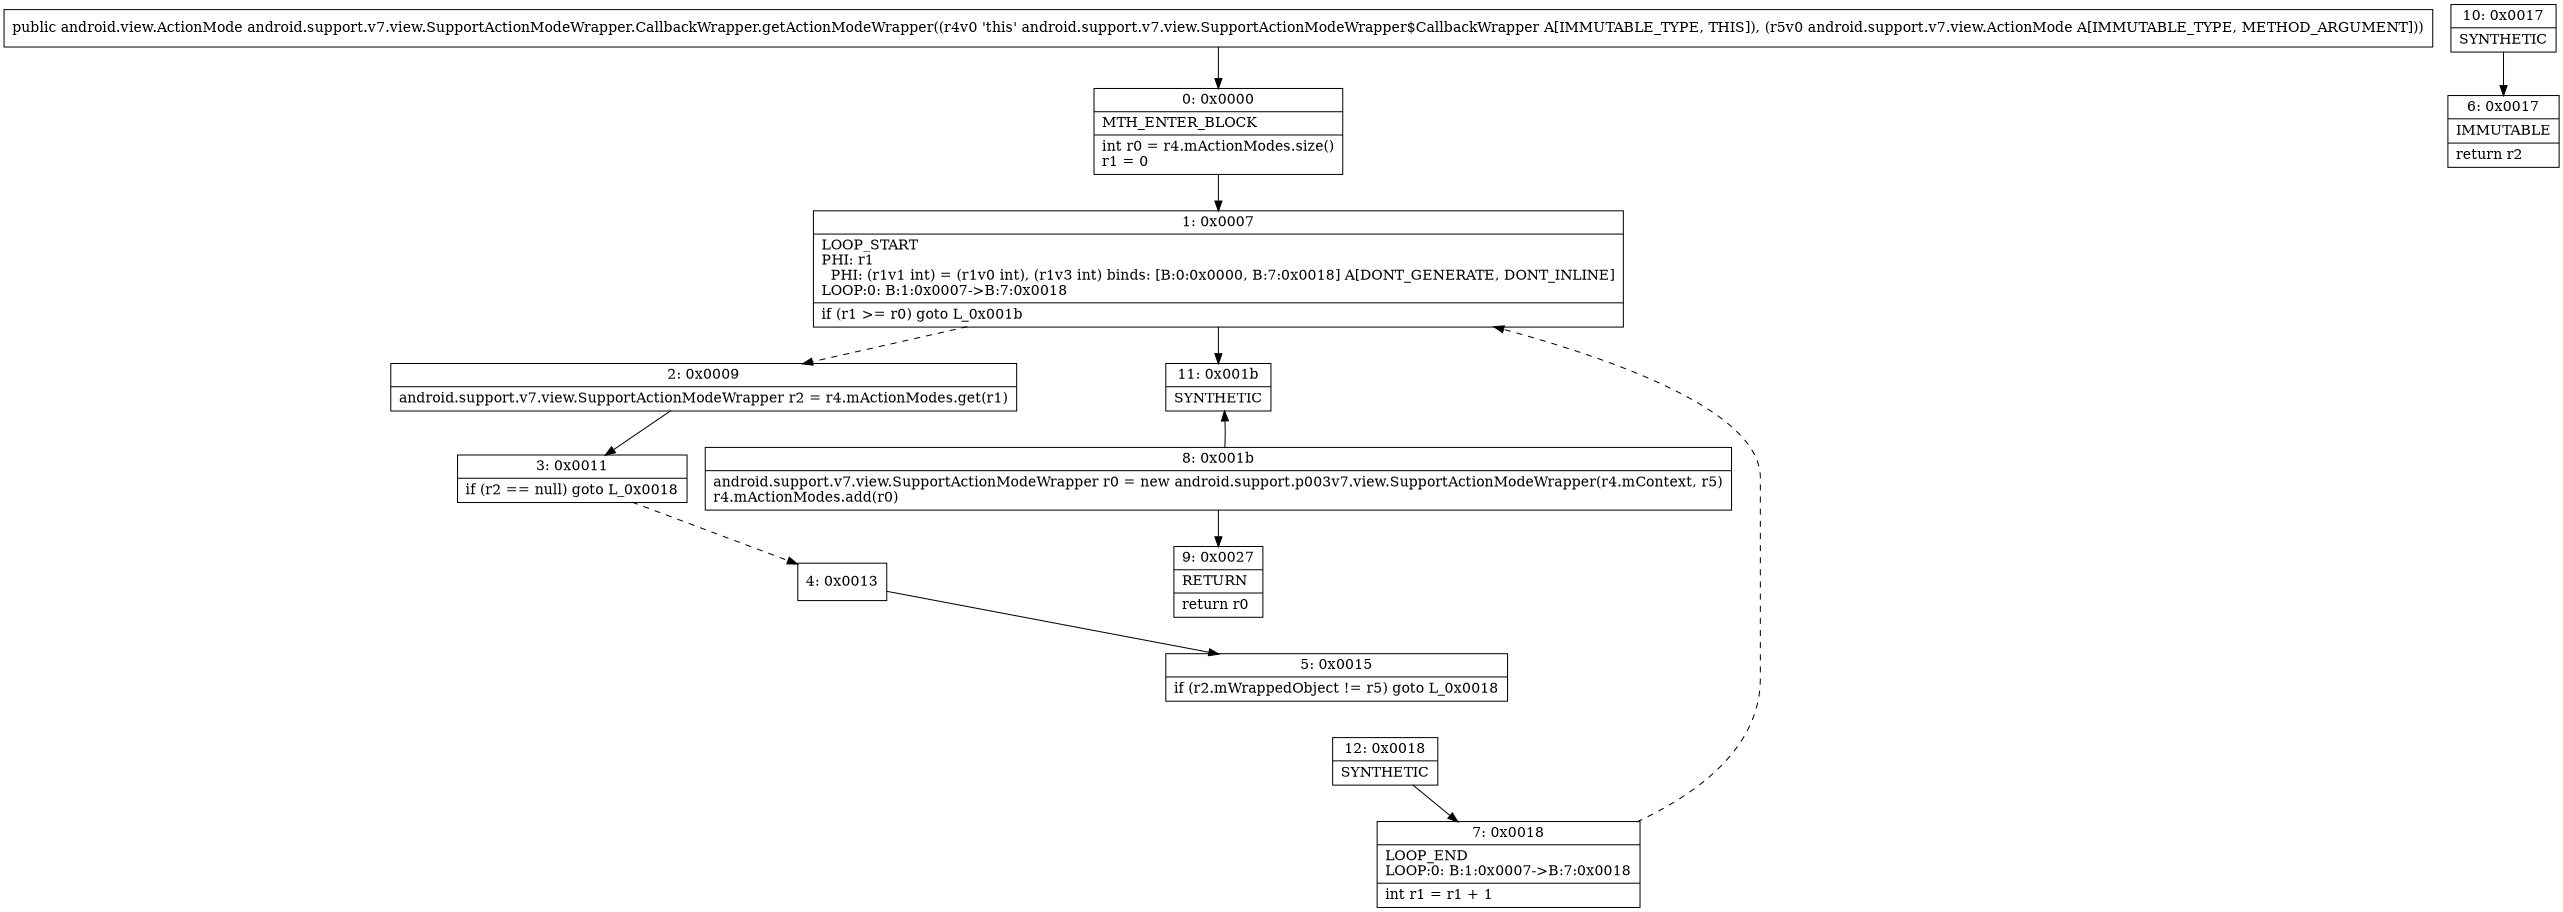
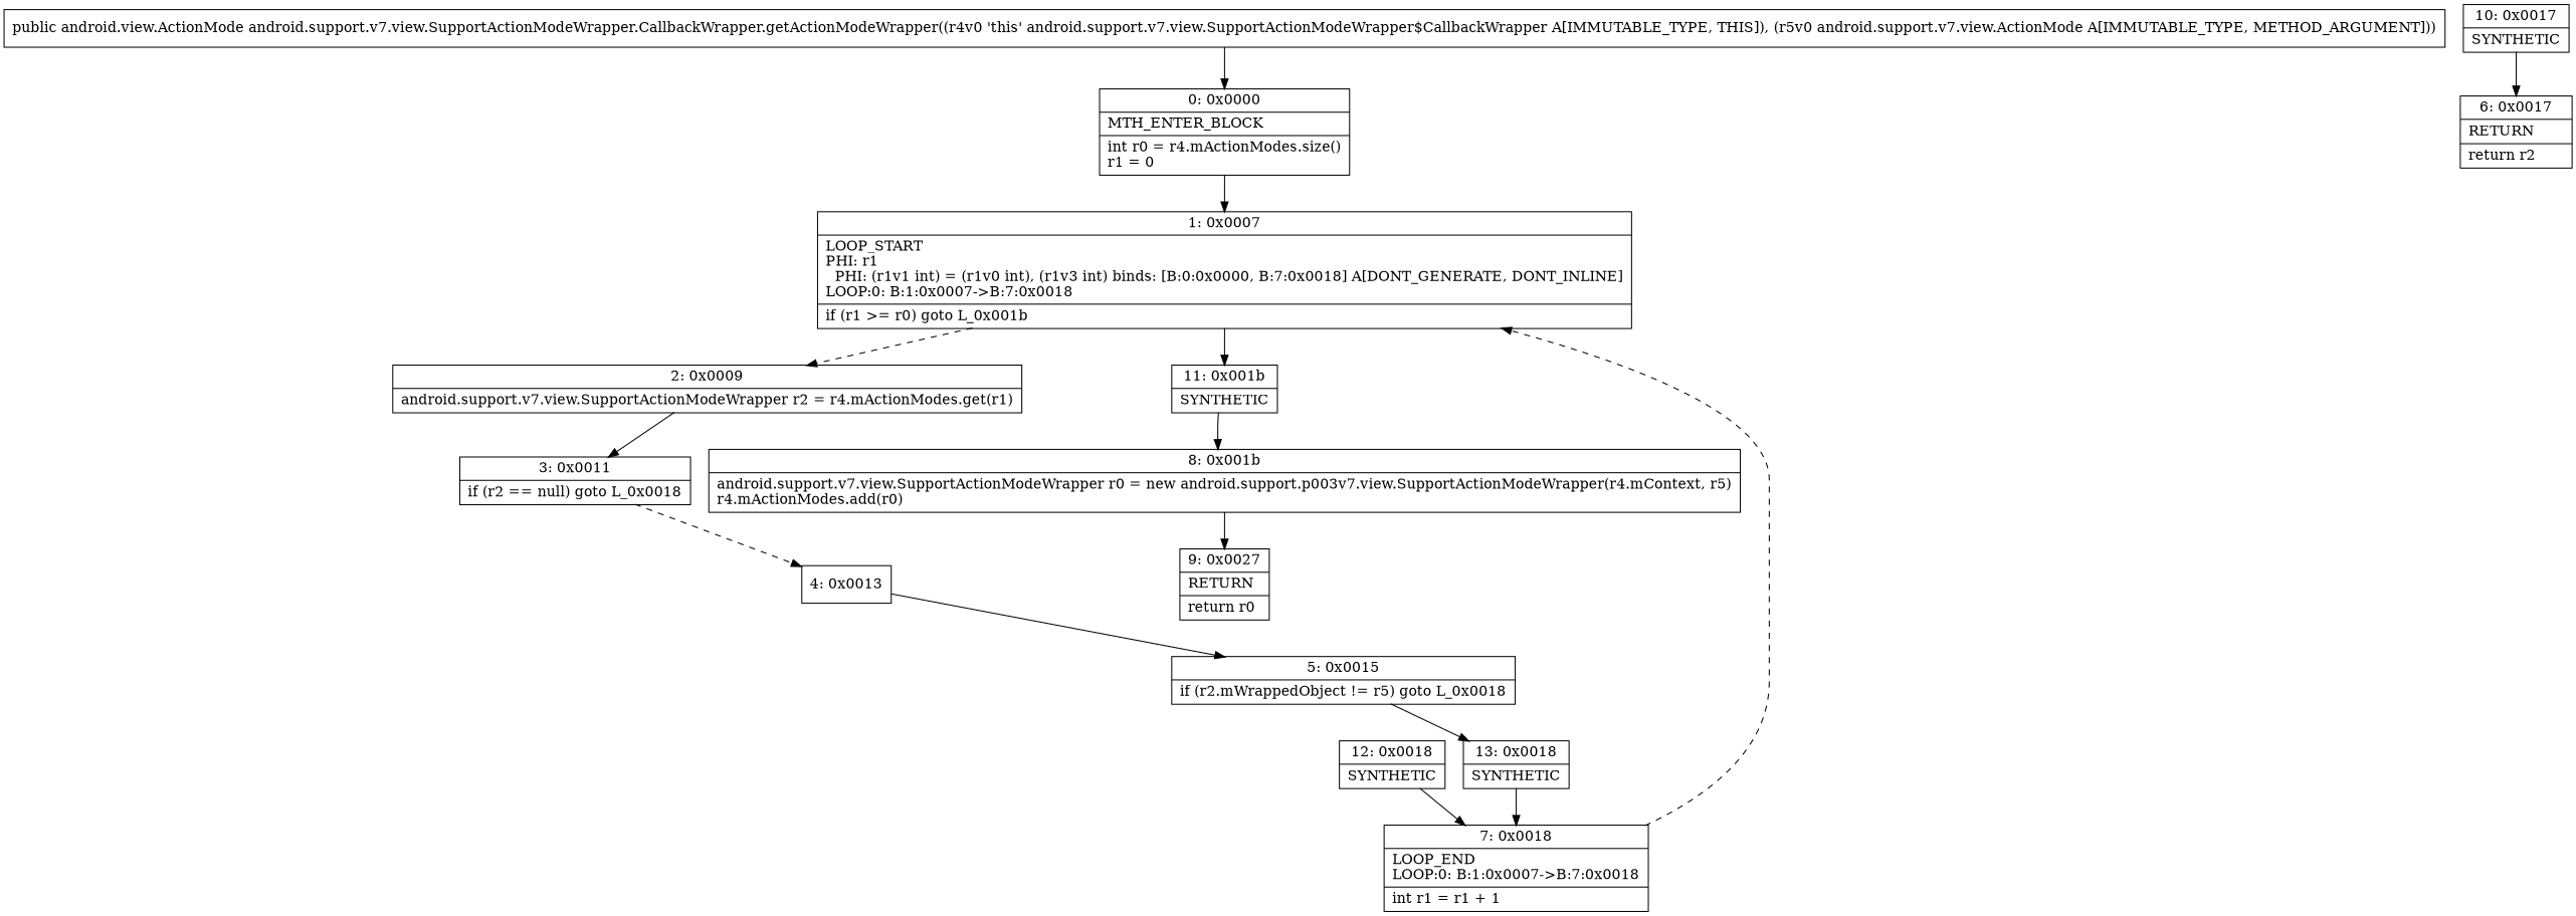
  digraph {
    node [shape=record]
    n1 [label="{0\:\ 0x0000|MTH_ENTER_BLOCK\l|int r0 = r4.mActionModes.size()\lr1 = 0\l}"]
    n2 [label="{1\:\ 0x0007|LOOP_START\lPHI: r1 \l  PHI: (r1v1 int) = (r1v0 int), (r1v3 int) binds: [B:0:0x0000, B:7:0x0018] A[DONT_GENERATE, DONT_INLINE]\lLOOP:0: B:1:0x0007\-\>B:7:0x0018\l|if (r1 \>= r0) goto L_0x001b\l}"]
    n3 [label="{2\:\ 0x0009|android.support.v7.view.SupportActionModeWrapper r2 = r4.mActionModes.get(r1)\l}"]
    n4 [label="{11\:\ 0x001b|SYNTHETIC\l}"]
    n5 [label="{3\:\ 0x0011|if (r2 == null) goto L_0x0018\l}"]
    n6 [label="{8\:\ 0x001b|android.support.v7.view.SupportActionModeWrapper r0 = new android.support.p003v7.view.SupportActionModeWrapper(r4.mContext, r5)\lr4.mActionModes.add(r0)\l}"]
    n7 [label="{4\:\ 0x0013}"]
    n8 [label="{5\:\ 0x0015|if (r2.mWrappedObject != r5) goto L_0x0018\l}"]
    n9 [label="{12\:\ 0x0018|SYNTHETIC\l}"]
    n10 [label="{7\:\ 0x0018|LOOP_END\lLOOP:0: B:1:0x0007\-\>B:7:0x0018\l|int r1 = r1 + 1\l}"]
+   n11 [label="{13\:\ 0x0018|SYNTHETIC\l}"]
    n12 [label="{10\:\ 0x0017|SYNTHETIC\l}"]
-   n13 [label="{6\:\ 0x0017|IMMUTABLE\l|return r2\l}"]
+   n13 [label="{6\:\ 0x0017|RETURN\l|return r2\l}"]
    n14 [label="{9\:\ 0x0027|RETURN\l|return r0\l}"]
    n15 [label="{public android.view.ActionMode android.support.v7.view.SupportActionModeWrapper.CallbackWrapper.getActionModeWrapper((r4v0 'this' android.support.v7.view.SupportActionModeWrapper$CallbackWrapper A[IMMUTABLE_TYPE, THIS]), (r5v0 android.support.v7.view.ActionMode A[IMMUTABLE_TYPE, METHOD_ARGUMENT])) }"]
    n1 -> n2
    n2 -> n3 [style=dashed]
    n2 -> n4
    n3 -> n5
-   n6 -> n4
+   n4 -> n6
    n5 -> n7 [style=dashed]
    n6 -> n14
    n7 -> n8
+   n8 -> n11
    n9 -> n10
    n10 -> n2 [style=dashed]
+   n11 -> n10
    n12 -> n13
    n15 -> n1
  }
